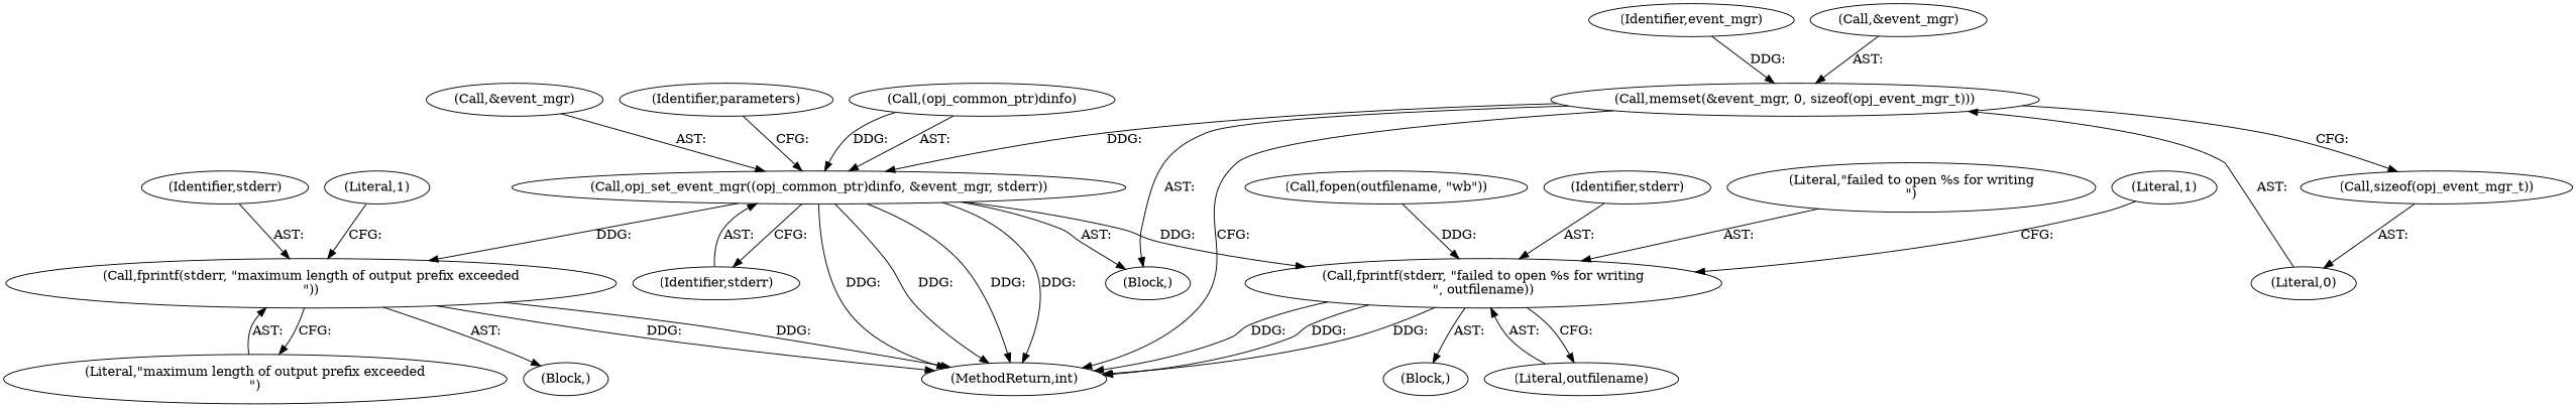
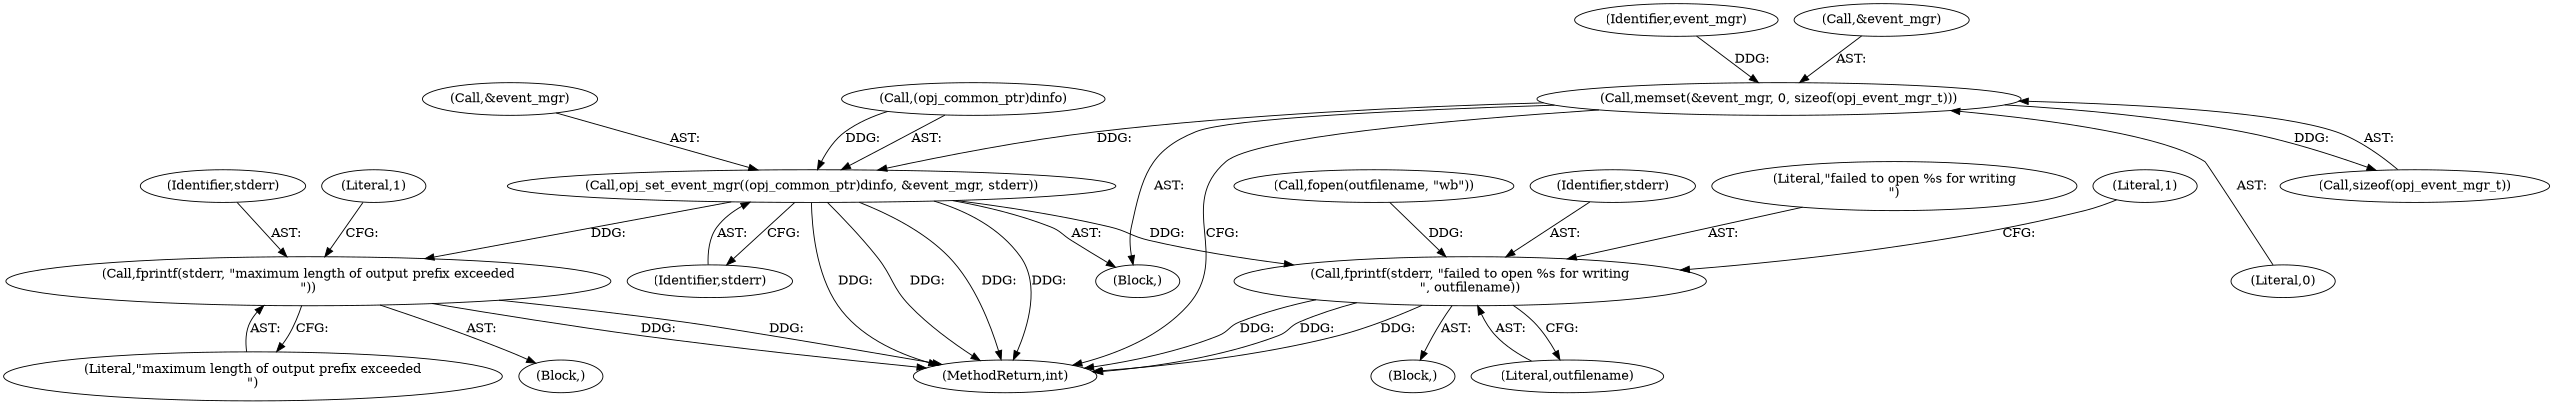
  digraph {
    n1 [label="(Call,memset(&event_mgr, 0, sizeof(opj_event_mgr_t)))"]
    n2 [label="(Call,opj_set_event_mgr((opj_common_ptr)dinfo, &event_mgr, stderr))"]
    n3 [label="(Call,sizeof(opj_event_mgr_t))"]
    n4 [label="(MethodReturn,int)"]
    n5 [label="(Block,)"]
    n6 [label="(Call,fprintf(stderr, \"maximum length of output prefix exceeded\n\"))"]
    n7 [label="(Call,fprintf(stderr, \"failed to open %s for writing\n\", outfilename))"]
    n8 [label="(Identifier,stderr)"]
    n9 [label="(Literal,\"maximum length of output prefix exceeded\n\")"]
    n10 [label="(Block,)"]
    n11 [label="(Literal,outfilename)"]
    n12 [label="(Block,)"]
    n13 [label="(Call,&event_mgr)"]
    n14 [label="(Identifier,stderr)"]
-   n15 [label="(Identifier,parameters)"]
    n16 [label="(Call,(opj_common_ptr)dinfo)"]
    n17 [label="(Identifier,stderr)"]
    n18 [label="(Literal,\"failed to open %s for writing\n\")"]
    n19 [label="(Identifier,event_mgr)"]
    n20 [label="(Literal,1)"]
    n21 [label="(Call,fopen(outfilename, \"wb\"))"]
    n22 [label="(Call,&event_mgr)"]
    n23 [label="(Literal,1)"]
    n24 [label="(Literal,0)"]
    n1 -> n2 [label="DDG: "]
-   n1 -> n3 [label="CFG: "]
+   n1 -> n3 [label="DDG: "]
    n1 -> n4 [label="CFG: "]
    n1 -> n5 [label="AST: "]
    n2 -> n4 [label="DDG: "]
    n2 -> n4 [label="DDG: "]
    n2 -> n4 [label="DDG: "]
    n2 -> n4 [label="DDG: "]
    n2 -> n5 [label="AST: "]
    n2 -> n6 [label="DDG: "]
    n2 -> n7 [label="DDG: "]
    n2 -> n8 [label="CFG: "]
-   n3 -> n24 [label="AST: "]
+   n3 -> n1 [label="AST: "]
    n6 -> n4 [label="DDG: "]
    n6 -> n4 [label="DDG: "]
    n6 -> n9 [label="CFG: "]
    n6 -> n10 [label="AST: "]
    n7 -> n4 [label="DDG: "]
    n7 -> n4 [label="DDG: "]
    n7 -> n4 [label="DDG: "]
    n7 -> n11 [label="CFG: "]
    n7 -> n12 [label="AST: "]
    n8 -> n2 [label="AST: "]
    n9 -> n6 [label="AST: "]
    n11 -> n7 [label="AST: "]
    n13 -> n2 [label="AST: "]
    n14 -> n6 [label="AST: "]
-   n15 -> n2 [label="CFG: "]
    n16 -> n2 [label="AST: "]
    n16 -> n2 [label="DDG: "]
    n17 -> n7 [label="AST: "]
    n18 -> n7 [label="AST: "]
    n19 -> n1 [label="DDG: "]
    n20 -> n7 [label="CFG: "]
    n21 -> n7 [label="DDG: "]
    n22 -> n1 [label="AST: "]
    n23 -> n6 [label="CFG: "]
    n24 -> n1 [label="AST: "]
  }
